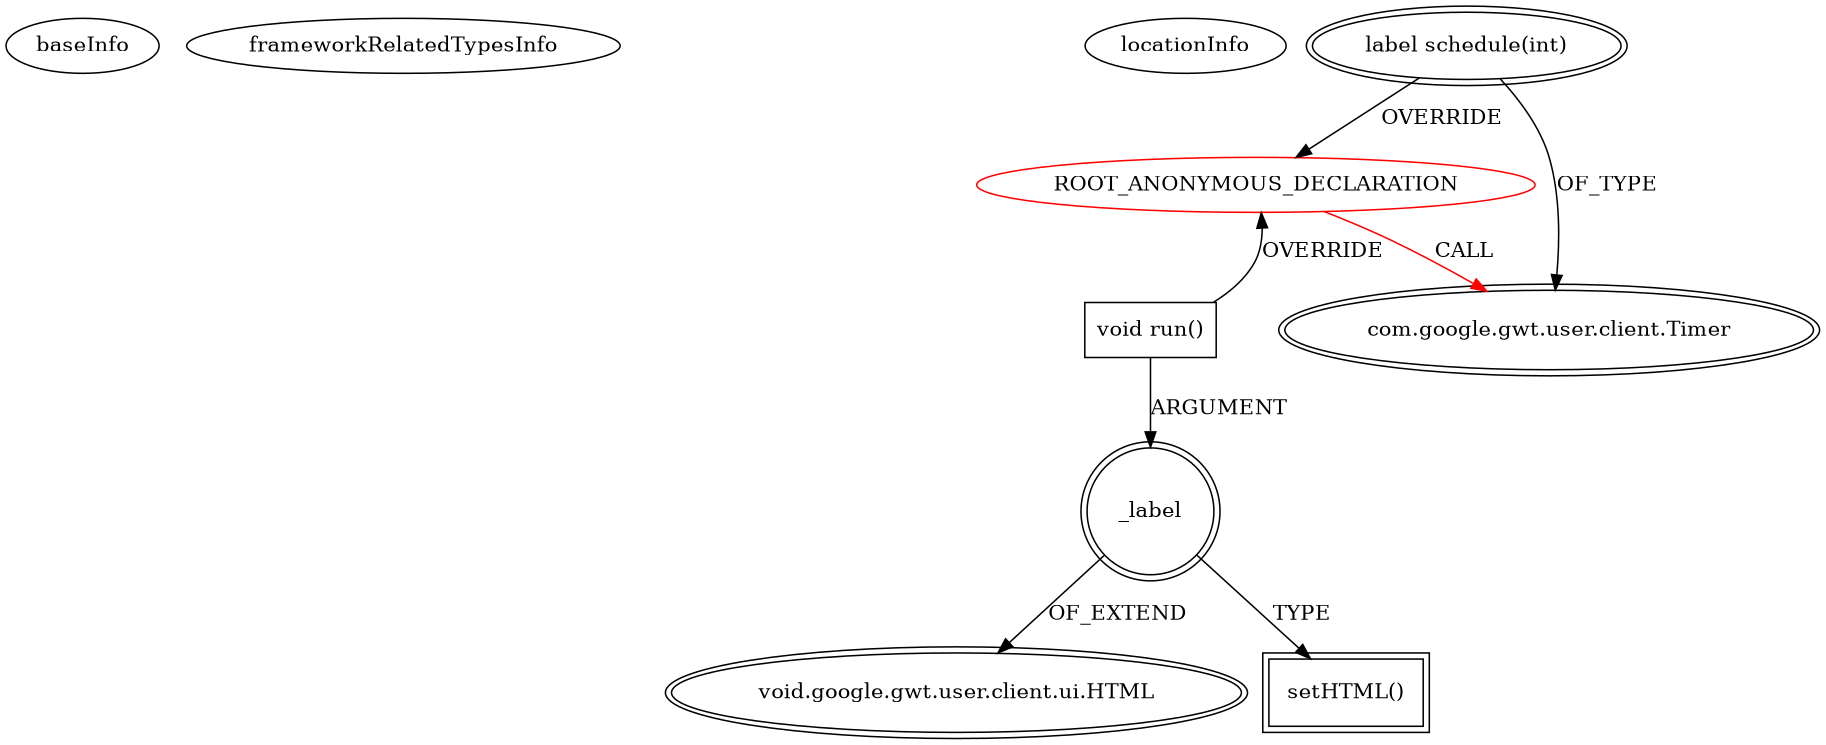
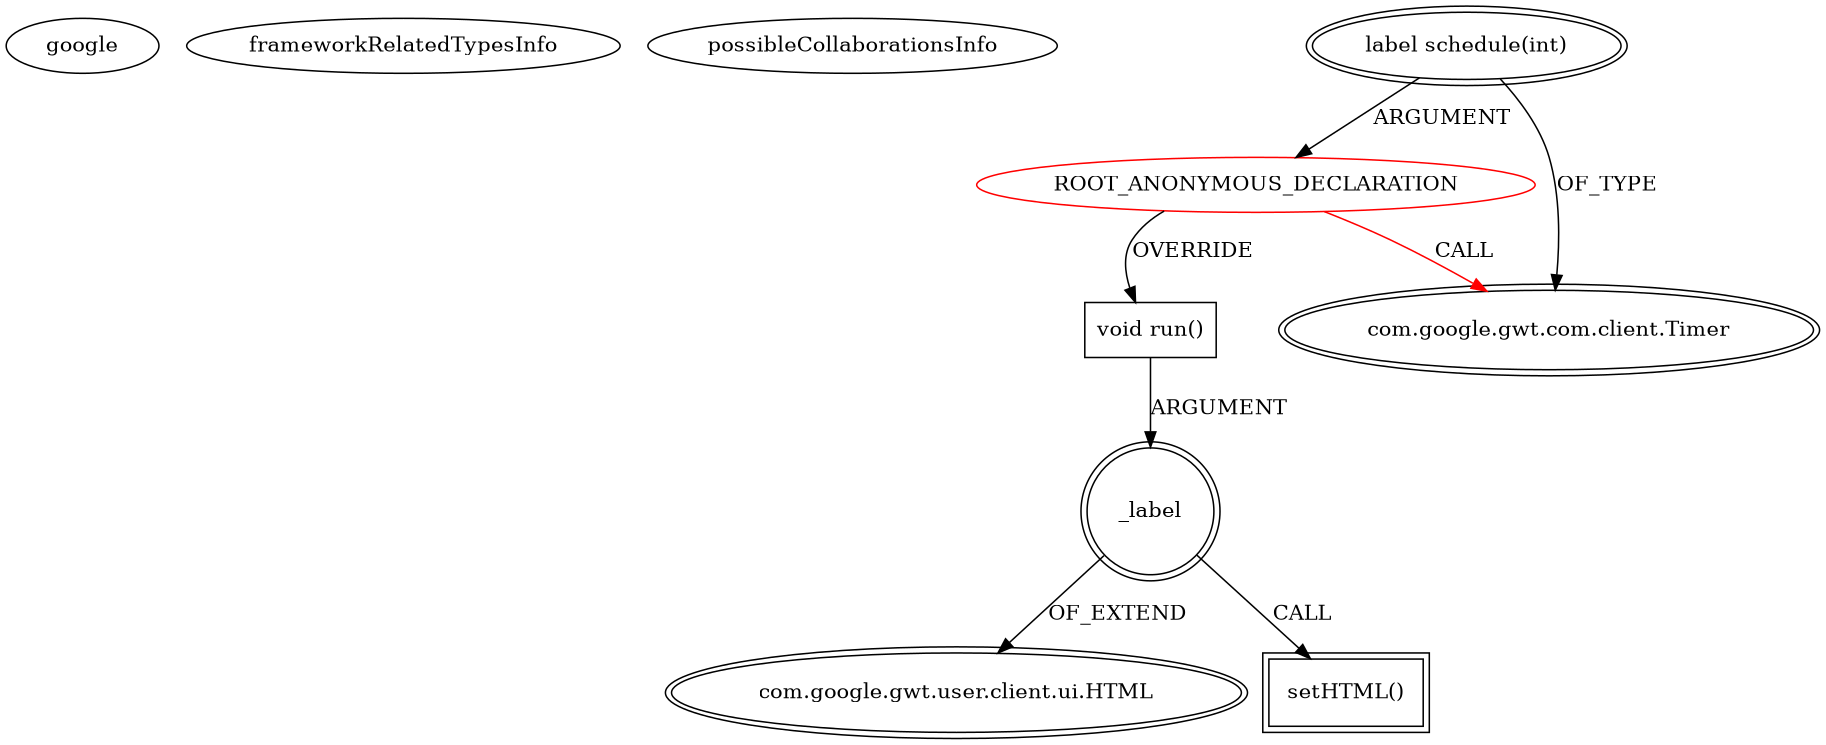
  digraph {
    node [isFrameworkType=true]
-   baseInfo [category=extension_graph graphId=4211 isAnonymous=true possibleRelation=false isFrameworkType=""]
+   baseInfo [category=extension_graph graphId=4211 isAnonymous=true possibleRelation=false label=google isFrameworkType=""]
    frameworkRelatedTypesInfo [0="com.google.gwt.user.client.Timer" isFrameworkType=""]
-   locationInfo [contextSignature="void updatePosition_()" filePath="/nextinterfaces-next/next-master/src/next/i/view/widgets/XProgress.java" graphId=4211 projectName="nextinterfaces-next" isFrameworkType=""]
+   possibleCollaborationsInfo [isFrameworkType=""]
    n5 [color=red isFrameworkType=false label=ROOT_ANONYMOUS_DECLARATION vertexType=ROOT_ANONYMOUS_DECLARATION]
-   n6 [label="com.google.gwt.user.client.Timer" peripheries=2 vertexType=FRAMEWORK_CLASS_TYPE]
+   n6 [label="com.google.gwt.com.client.Timer" peripheries=2 vertexType=FRAMEWORK_CLASS_TYPE]
    n7 [isFrameworkType=false label="void run()" shape=box vertexType=OVERRIDING_METHOD_DECLARATION]
    n8 [label=_label peripheries=2 shape=circle vertexType=VARIABLE_EXPRESION]
    n9 [label="label schedule(int)" peripheries=2 vertexType=OUTSIDE_CALL]
-   n10 [label="void.google.gwt.user.client.ui.HTML" peripheries=2 vertexType=FRAMEWORK_CLASS_TYPE]
+   n10 [label="com.google.gwt.user.client.ui.HTML" peripheries=2 vertexType=FRAMEWORK_CLASS_TYPE]
    n11 [label="setHTML()" peripheries=2 shape=box vertexType=INSIDE_CALL]
    n5 -> n6 [color=red label=CALL]
-   n7 -> n5 [label=OVERRIDE]
+   n5 -> n7 [label=OVERRIDE]
    n7 -> n8 [label=ARGUMENT]
    n8 -> n10 [label=OF_EXTEND]
-   n8 -> n11 [label=TYPE]
-   n9 -> n5 [label=OVERRIDE]
+   n8 -> n11 [label=CALL]
+   n9 -> n5 [label=ARGUMENT]
    n9 -> n6 [label=OF_TYPE]
  }
